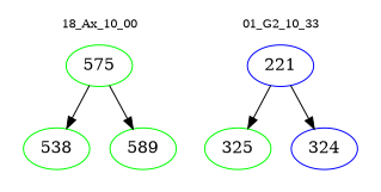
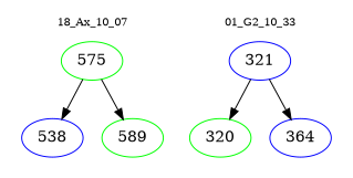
  digraph {
    node [color=green]
    edge [color=black]
    n1 [label=575]
-   n2 [label=538]
+   n2 [color=blue label=538]
    n3 [label=589]
-   n4 [color=blue label=221]
-   n5 [label=325]
-   n6 [color=blue label=324]
+   n4 [color=blue label=321]
+   n5 [label=320]
+   n6 [color=blue label=364]
    subgraph cluster_1 {
      color=white
      fontsize=10
-     label="18_Ax_10_00"
+     label="18_Ax_10_07"
      n1
      n2
      n3
    }
    subgraph cluster_2 {
      color=white
      fontsize=10
      label="01_G2_10_33"
      n4
      n5
      n6
    }
    n1 -> n2
    n1 -> n3
    n4 -> n5
    n4 -> n6
  }
